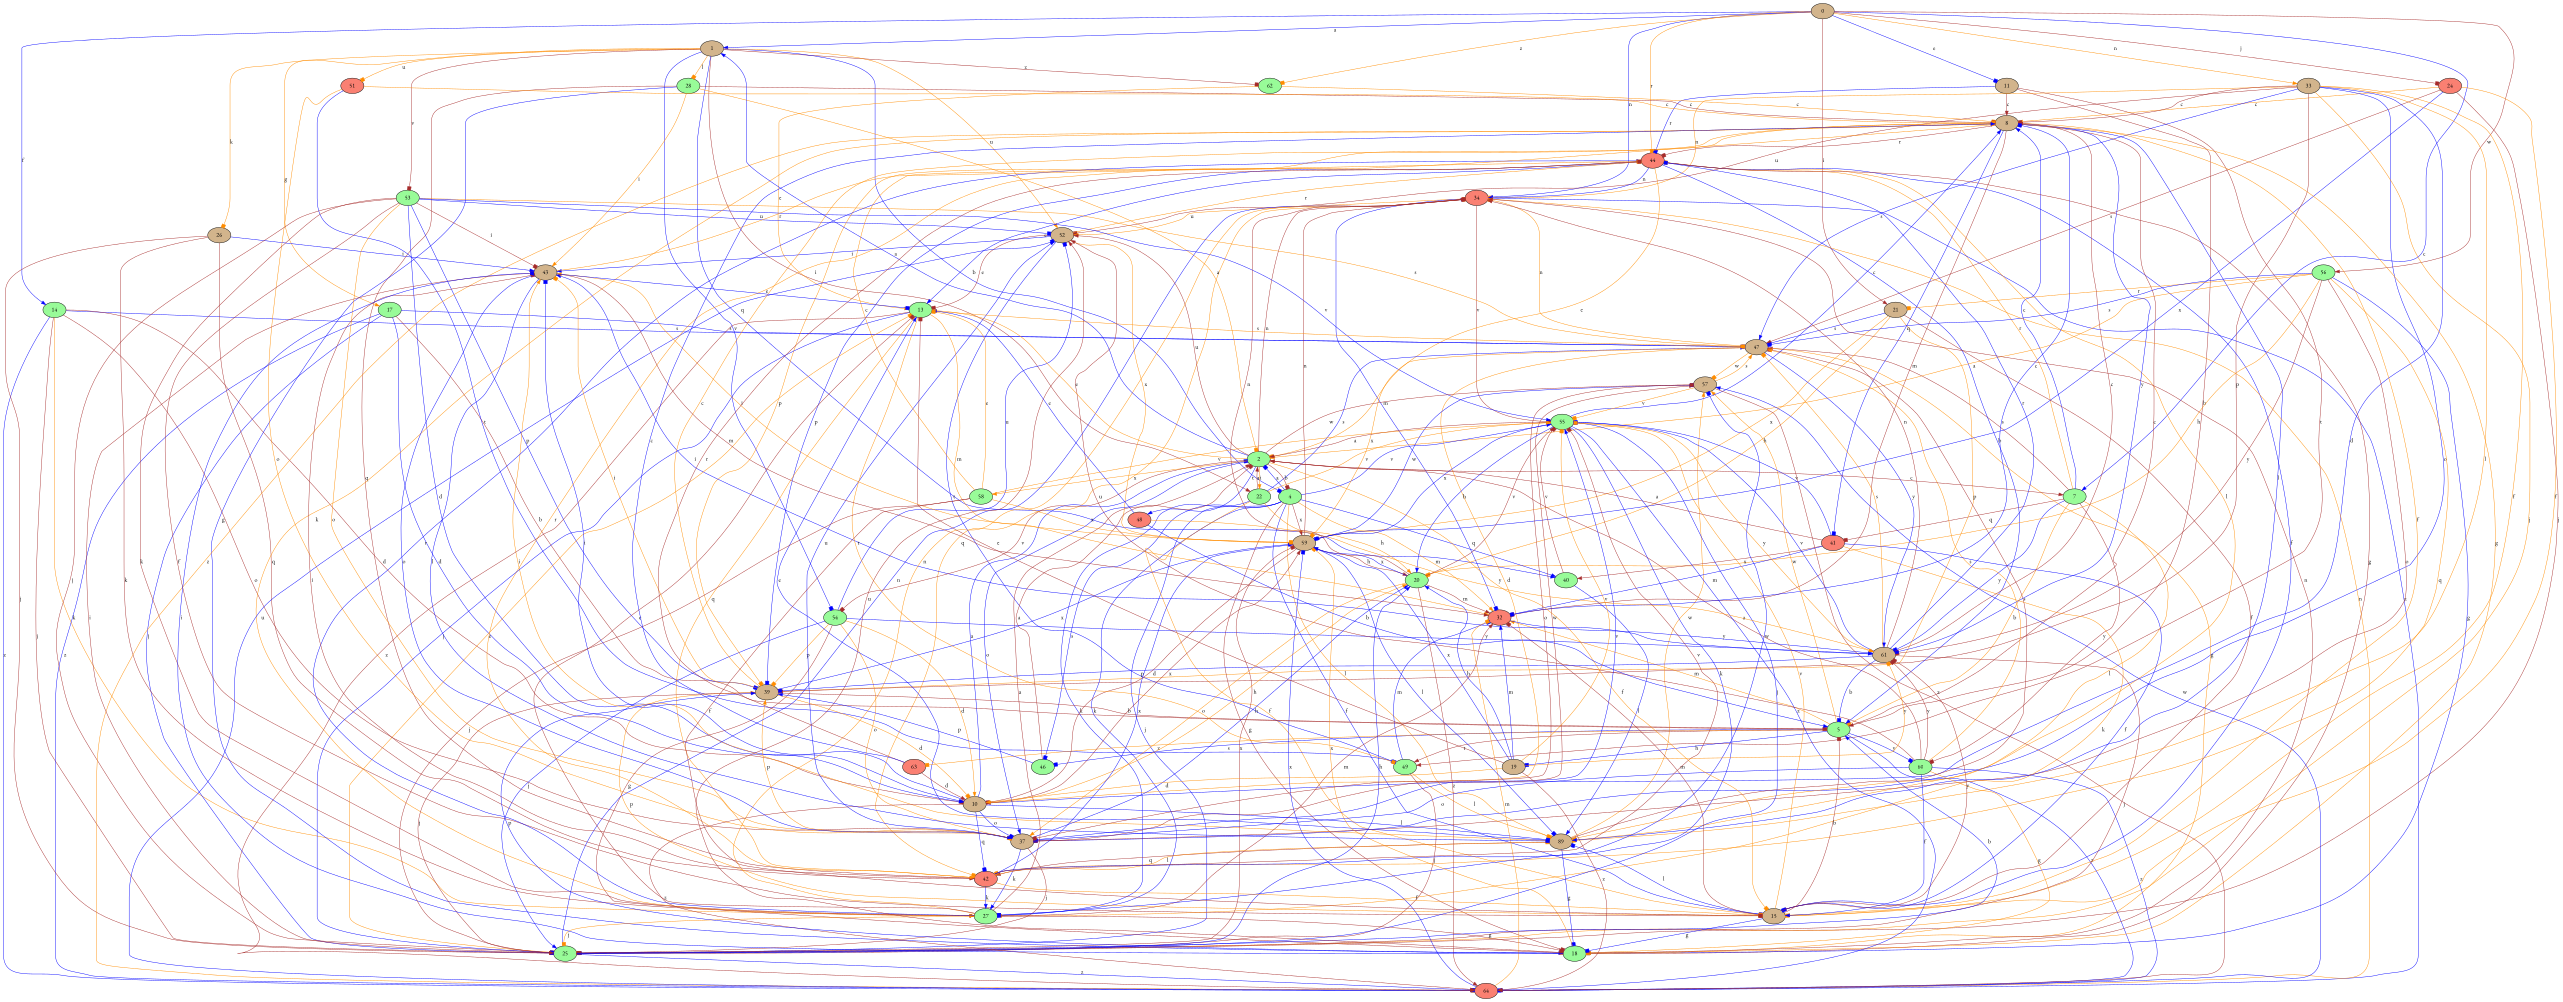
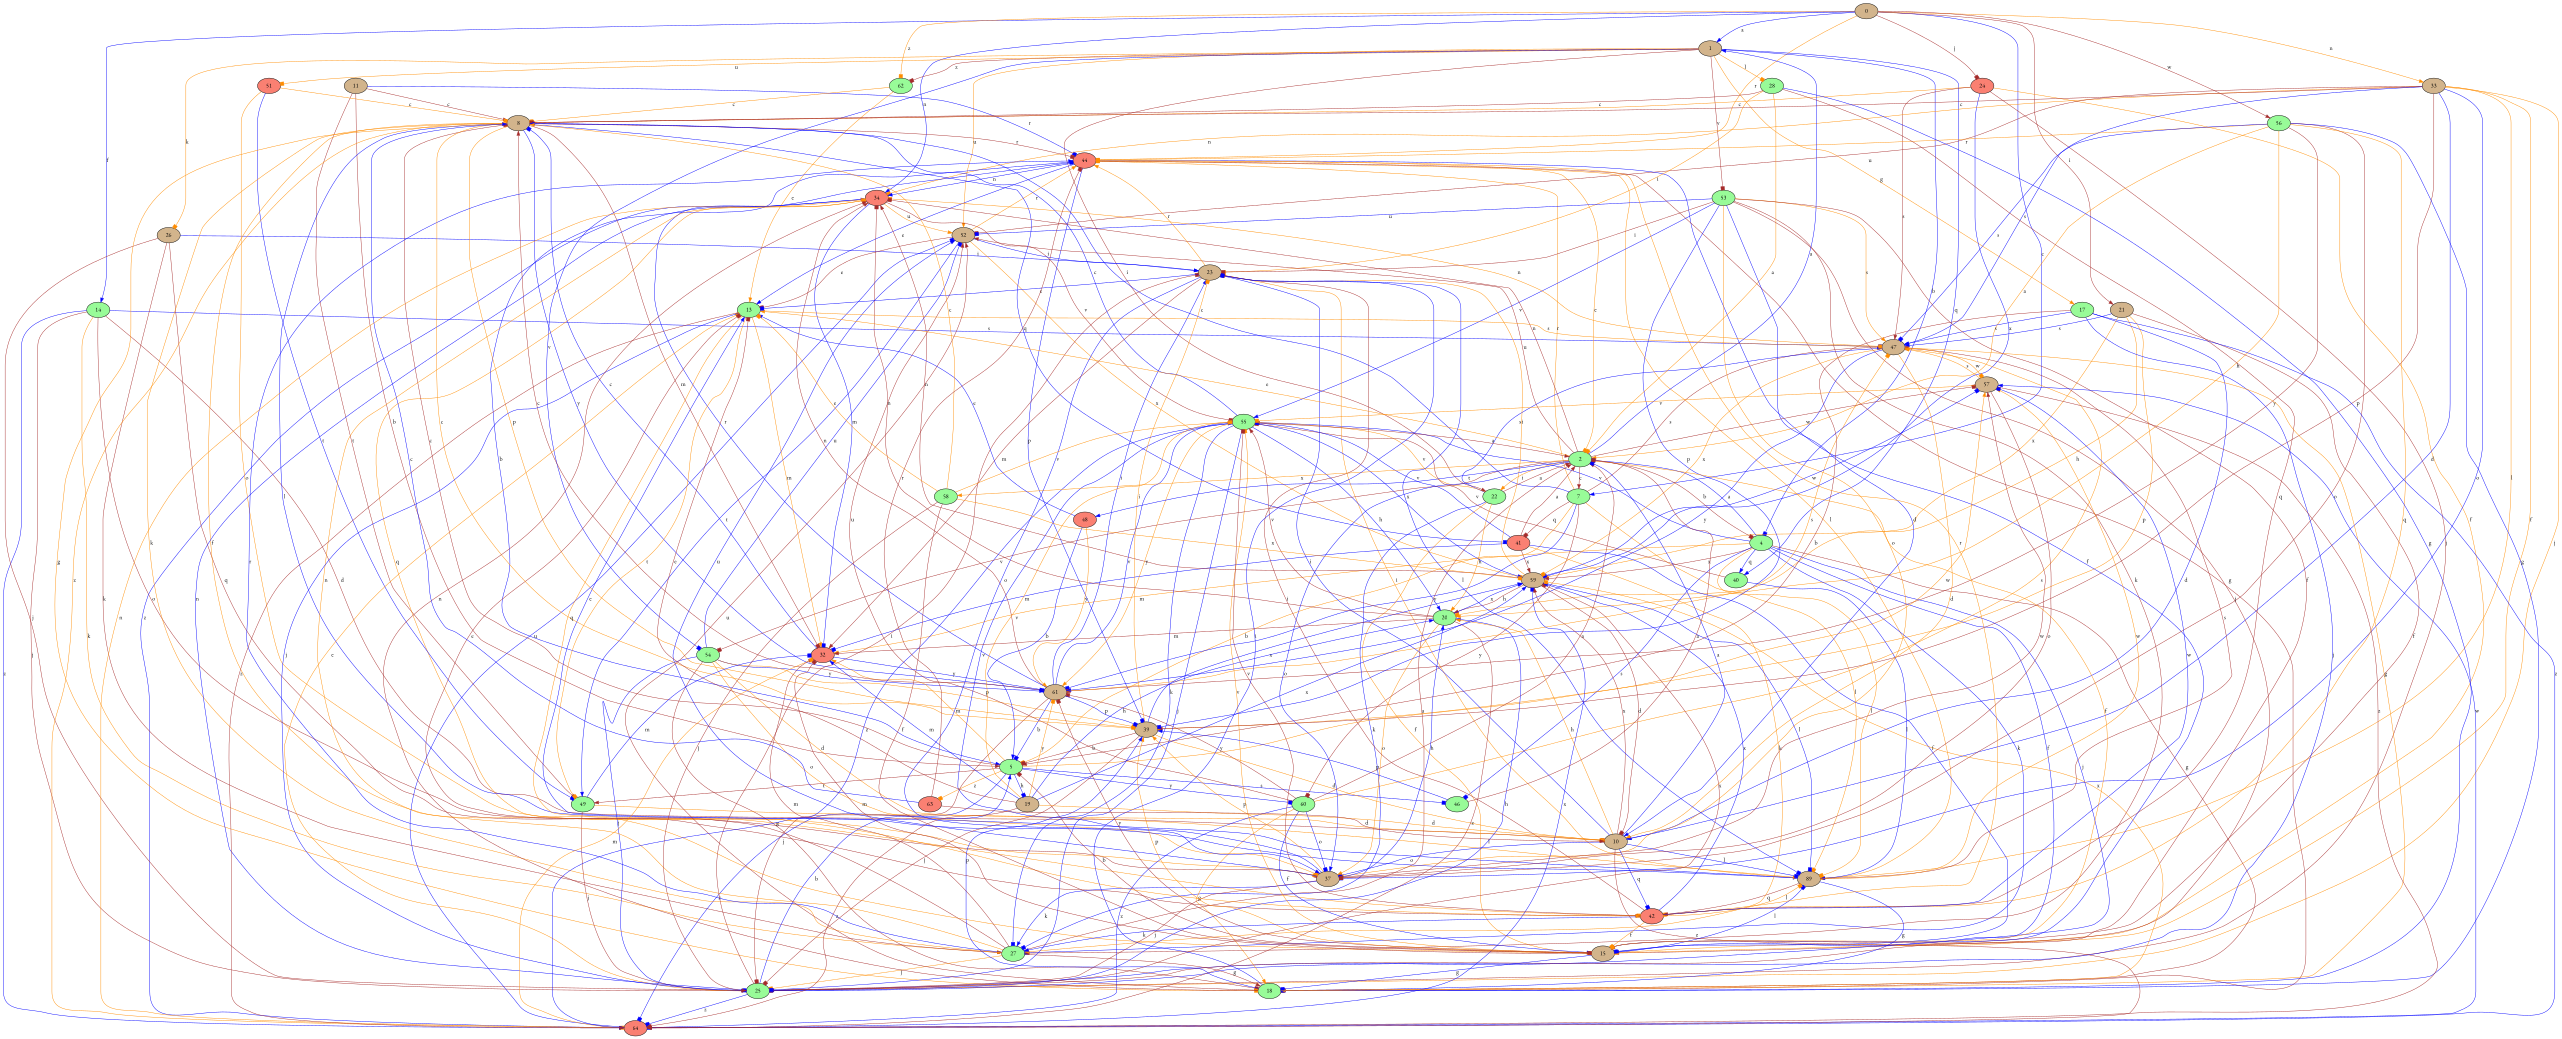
  strict digraph {
    fontname="EB Garamond"
    node [fillcolor=palegreen fontname="EB Garamond" style=filled]
    edge [arrowhead=normal color=blue fontname="EB Garamond"]
    0 [fillcolor=tan]
    1 [fillcolor=tan]
    7
    11 [fillcolor=tan]
    14
    21 [fillcolor=tan]
    24 [fillcolor=salmon]
    33 [fillcolor=tan]
    34 [fillcolor=salmon]
    44 [fillcolor=salmon]
    56
    62
    4
    17
    22
    26 [fillcolor=tan]
    28
    40
    51 [fillcolor=salmon]
    52 [fillcolor=tan]
    53
    54
    n23 [fillcolor=tan label=89]
    5
    8 [fillcolor=tan]
    60
    41 [fillcolor=salmon]
    47 [fillcolor=tan]
    61 [fillcolor=tan]
    49
    37 [fillcolor=tan]
    25
    27
    64 [fillcolor=salmon]
    10 [fillcolor=tan]
    15 [fillcolor=tan]
    59 [fillcolor=tan]
    39 [fillcolor=tan]
    20
    32 [fillcolor=salmon]
    55
    42 [fillcolor=salmon]
    2
    13
    18
    46
-   23 [fillcolor=tan label=43]
+   23 [fillcolor=tan]
    48 [fillcolor=salmon]
    57 [fillcolor=tan]
    58
    19 [fillcolor=tan]
    63 [fillcolor=salmon]
    0 -> 1 [label=a]
    0 -> 7 [label=c]
-   0 -> 11 [arrowhead=box label=e]
    0 -> 14 [label=f]
    0 -> 21 [color=brown label=i]
    0 -> 24 [arrowhead=box color=brown label=j]
    0 -> 33 [color=darkorange label=n]
    0 -> 34 [label=n]
    0 -> 44 [arrowhead=box color=darkorange label=r]
    0 -> 56 [color=brown label=w]
    0 -> 62 [arrowhead=box color=darkorange label=z]
    1 -> 62 [arrowhead=box color=brown label=z]
    1 -> 4 [arrowhead=box label=b]
    1 -> 17 [color=darkorange label=g]
    1 -> 22 [color=brown label=i]
    1 -> 26 [arrowhead=box color=darkorange label=k]
    1 -> 28 [arrowhead=box color=darkorange label=l]
    1 -> 40 [label=q]
    1 -> 51 [arrowhead=box color=darkorange label=u]
    1 -> 52 [color=darkorange label=u]
    1 -> 53 [arrowhead=box color=brown label=v]
    1 -> 54 [arrowhead=box label=v]
    7 -> 44 [arrowhead=box color=darkorange label=r]
    7 -> n23 [arrowhead=box color=darkorange label=l]
    7 -> 5 [arrowhead=box color=darkorange label=b]
    7 -> 8 [label=c]
    7 -> 60 [arrowhead=box color=brown label=y]
    7 -> 41 [arrowhead=box color=brown label=q]
    7 -> 47 [color=brown label=s]
    7 -> 61 [arrowhead=box label=y]
    11 -> 44 [arrowhead=box label=r]
    11 -> 5 [color=brown label=b]
    11 -> 8 [color=brown label=c]
    11 -> 49 [color=brown label=t]
    14 -> 47 [arrowhead=box label=s]
    14 -> 37 [arrowhead=box color=brown label=o]
    14 -> 25 [color=brown label=j]
    14 -> 27 [color=darkorange label=k]
    14 -> 64 [label=z]
    14 -> 10 [arrowhead=box color=brown label=d]
    21 -> 47 [label=s]
    21 -> 15 [color=brown label=f]
    21 -> 59 [color=darkorange label=x]
    21 -> 39 [arrowhead=box color=darkorange label=p]
    21 -> 20 [arrowhead=box color=darkorange label=h]
    24 -> 8 [color=darkorange label=c]
    24 -> 47 [color=brown label=s]
    24 -> 25 [color=brown label=j]
    24 -> 15 [color=darkorange label=f]
    24 -> 59 [arrowhead=box label=x]
    33 -> 34 [arrowhead=box color=darkorange label=n]
    33 -> 52 [arrowhead=box color=brown label=u]
    33 -> n23 [arrowhead=box color=darkorange label=l]
    33 -> 8 [arrowhead=box color=brown label=c]
    33 -> 47 [label=s]
    33 -> 37 [arrowhead=box label=o]
    33 -> 25 [arrowhead=box color=darkorange label=j]
    33 -> 10 [label=d]
    33 -> 15 [arrowhead=box color=darkorange label=f]
    33 -> 39 [color=brown label=p]
    34 -> 52 [color=darkorange label=u]
    34 -> 64 [label=z]
    34 -> 32 [arrowhead=box label=m]
    34 -> 55 [arrowhead=box color=brown label=v]
    34 -> 42 [arrowhead=box color=darkorange label=q]
    44 -> 34 [label=n]
    44 -> n23 [color=darkorange label=l]
    44 -> 5 [label=b]
    44 -> 15 [arrowhead=box label=f]
    44 -> 39 [arrowhead=box label=p]
    44 -> 2 [arrowhead=box color=darkorange label=e]
    44 -> 13 [label=e]
    44 -> 18 [arrowhead=box color=brown label=g]
-   56 -> 21 [arrowhead=box color=darkorange label=r]
+   56 -> 44 [arrowhead=box color=darkorange label=r]
    56 -> 47 [arrowhead=box label=s]
    56 -> 61 [arrowhead=box color=brown label=y]
    56 -> 37 [arrowhead=box color=brown label=o]
    56 -> 20 [color=darkorange label=h]
    56 -> 42 [arrowhead=box color=darkorange label=q]
    56 -> 2 [color=darkorange label=a]
    56 -> 18 [label=g]
    62 -> 8 [arrowhead=box color=darkorange label=c]
    62 -> 13 [color=darkorange label=e]
    4 -> 40 [label=q]
    4 -> n23 [arrowhead=box color=darkorange label=l]
    4 -> 25 [label=j]
    4 -> 27 [arrowhead=box label=k]
    4 -> 15 [arrowhead=box label=f]
    4 -> 59 [color=brown label=x]
    4 -> 32 [color=darkorange label=m]
    4 -> 55 [label=v]
    4 -> 2 [arrowhead=box label=a]
    4 -> 18 [arrowhead=box color=brown label=g]
    4 -> 46 [arrowhead=box label=s]
    17 -> 5 [color=brown label=b]
    17 -> 47 [label=s]
    17 -> 25 [arrowhead=box label=j]
    17 -> 64 [arrowhead=box label=z]
    17 -> 10 [label=d]
    22 -> 47 [label=s]
    22 -> 27 [arrowhead=box label=k]
    22 -> 15 [arrowhead=box color=darkorange label=f]
    22 -> 20 [color=darkorange label=h]
    22 -> 55 [color=darkorange label=v]
    22 -> 2 [color=brown label=a]
    26 -> 25 [color=brown label=j]
    26 -> 27 [color=brown label=k]
    26 -> 42 [color=brown label=q]
    26 -> 23 [label=i]
    28 -> 8 [arrowhead=box color=brown label=c]
    28 -> 42 [color=brown label=q]
    28 -> 2 [arrowhead=box color=darkorange label=a]
    28 -> 18 [label=g]
    28 -> 23 [color=darkorange label=i]
    40 -> n23 [label=l]
    40 -> 55 [arrowhead=box color=brown label=v]
    51 -> 8 [arrowhead=box color=darkorange label=c]
    51 -> 49 [arrowhead=box label=t]
    51 -> 37 [color=darkorange label=o]
    52 -> 44 [color=darkorange label=r]
    52 -> 49 [label=t]
    52 -> 59 [arrowhead=box color=darkorange label=x]
    52 -> 13 [arrowhead=box color=brown label=e]
    52 -> 23 [label=i]
    53 -> 52 [arrowhead=box label=u]
    53 -> 47 [color=darkorange label=s]
    53 -> 37 [color=darkorange label=o]
    53 -> 25 [arrowhead=box color=brown label=j]
    53 -> 27 [color=brown label=k]
    53 -> 10 [label=d]
    53 -> 15 [arrowhead=box color=brown label=f]
    53 -> 39 [arrowhead=box label=p]
    53 -> 55 [label=v]
    53 -> 23 [arrowhead=box color=brown label=i]
    54 -> 52 [arrowhead=box label=u]
    54 -> 61 [label=y]
    54 -> 37 [arrowhead=box color=darkorange label=o]
    54 -> 25 [label=j]
    54 -> 10 [color=darkorange label=d]
    54 -> 39 [arrowhead=box color=darkorange label=p]
    54 -> 18 [arrowhead=box color=brown label=g]
    n23 -> 47 [arrowhead=box color=brown label=s]
    n23 -> 42 [color=brown label=q]
    n23 -> 13 [label=e]
    n23 -> 18 [arrowhead=box label=g]
    n23 -> 23 [color=darkorange label=i]
    n23 -> 57 [color=darkorange label=w]
    5 -> 8 [arrowhead=box color=brown label=c]
    5 -> 60 [arrowhead=box label=y]
    5 -> 49 [color=brown label=t]
    5 -> 64 [arrowhead=box label=z]
    5 -> 32 [color=darkorange label=m]
    5 -> 46 [arrowhead=box label=s]
    5 -> 57 [color=darkorange label=w]
    5 -> 19 [arrowhead=box label=h]
    5 -> 63 [arrowhead=box color=darkorange label=z]
    8 -> 44 [arrowhead=box color=brown label=r]
    8 -> n23 [label=l]
    8 -> 41 [arrowhead=box label=q]
    8 -> 61 [arrowhead=box label=y]
    8 -> 27 [color=darkorange label=k]
    8 -> 64 [arrowhead=box color=darkorange label=z]
    8 -> 15 [color=darkorange label=f]
    8 -> 39 [arrowhead=box color=darkorange label=p]
    8 -> 32 [arrowhead=box color=brown label=m]
    8 -> 18 [arrowhead=box color=darkorange label=g]
    60 -> 52 [color=brown label=u]
    60 -> 47 [color=darkorange label=s]
    60 -> 61 [arrowhead=box color=brown label=y]
    60 -> 37 [arrowhead=box label=o]
    60 -> 64 [label=z]
    60 -> 15 [label=f]
    60 -> 2 [color=brown label=a]
    60 -> 18 [color=darkorange label=g]
    41 -> 27 [color=darkorange label=k]
    41 -> 15 [label=f]
-   41 -> 40 [color=brown label=x]
+   41 -> 59 [color=brown label=x]
    41 -> 32 [arrowhead=box label=m]
    41 -> 55 [arrowhead=box label=v]
    41 -> 2 [color=brown label=a]
    47 -> 34 [arrowhead=box color=darkorange label=n]
    47 -> 61 [label=y]
    47 -> 10 [color=darkorange label=d]
    47 -> 59 [arrowhead=box color=darkorange label=x]
    47 -> 18 [color=darkorange label=g]
    47 -> 57 [arrowhead=box color=darkorange label=w]
    61 -> 34 [color=brown label=n]
    61 -> 44 [arrowhead=box label=r]
    61 -> 5 [arrowhead=box label=b]
    61 -> 8 [color=brown label=c]
    61 -> 47 [arrowhead=box color=darkorange label=s]
    61 -> 25 [arrowhead=box color=brown label=j]
    61 -> 39 [arrowhead=box label=p]
    61 -> 55 [arrowhead=box label=v]
    61 -> 23 [label=i]
    49 -> n23 [color=darkorange label=l]
    49 -> 25 [color=brown label=j]
    49 -> 32 [arrowhead=box label=m]
    37 -> 52 [label=u]
    37 -> 25 [arrowhead=box color=brown label=j]
    37 -> 27 [label=k]
    37 -> 39 [color=darkorange label=p]
    37 -> 20 [label=h]
    37 -> 55 [label=v]
    37 -> 57 [color=brown label=w]
    25 -> 34 [label=n]
    25 -> 5 [label=b]
    25 -> 64 [arrowhead=box label=z]
    25 -> 59 [arrowhead=box color=brown label=x]
    25 -> 20 [label=h]
    25 -> 13 [arrowhead=box color=darkorange label=e]
    25 -> 23 [arrowhead=box color=brown label=i]
    27 -> 34 [arrowhead=box color=darkorange label=n]
    27 -> 44 [label=r]
    27 -> 25 [arrowhead=box color=darkorange label=j]
    27 -> 32 [color=brown label=m]
    27 -> 2 [color=brown label=a]
    27 -> 13 [arrowhead=box color=brown label=e]
    27 -> 18 [color=brown label=g]
    64 -> 34 [color=darkorange label=n]
    64 -> 52 [arrowhead=box label=u]
    64 -> 59 [arrowhead=box label=x]
    64 -> 32 [arrowhead=box color=darkorange label=m]
    64 -> 57 [label=w]
    10 -> n23 [arrowhead=box label=l]
    10 -> 37 [arrowhead=box label=o]
    10 -> 64 [color=brown label=z]
    10 -> 59 [color=brown label=x]
    10 -> 20 [color=darkorange label=h]
    10 -> 42 [arrowhead=box label=q]
    10 -> 2 [arrowhead=box label=a]
    10 -> 23 [arrowhead=box label=i]
    15 -> n23 [arrowhead=box label=l]
    15 -> 5 [arrowhead=box color=brown label=b]
    15 -> 61 [arrowhead=box color=brown label=y]
    15 -> 39 [color=darkorange label=p]
    15 -> 32 [arrowhead=box color=brown label=m]
    15 -> 55 [arrowhead=box color=darkorange label=v]
    15 -> 18 [arrowhead=box label=g]
    59 -> 34 [color=brown label=n]
    59 -> n23 [arrowhead=box label=l]
    59 -> 10 [arrowhead=box color=brown label=d]
    59 -> 20 [color=brown label=h]
    59 -> 23 [color=darkorange label=i]
    59 -> 57 [arrowhead=box label=w]
    39 -> 5 [arrowhead=box color=brown label=b]
    39 -> 8 [color=darkorange label=c]
    39 -> 25 [arrowhead=box color=brown label=j]
    39 -> 10 [arrowhead=box color=darkorange label=d]
    39 -> 59 [label=x]
    39 -> 23 [arrowhead=box color=darkorange label=i]
    20 -> 34 [arrowhead=box color=brown label=n]
    20 -> 37 [color=darkorange label=o]
    20 -> 64 [color=brown label=z]
    20 -> 59 [label=x]
    20 -> 32 [color=brown label=m]
    20 -> 55 [color=brown label=v]
    32 -> 8 [arrowhead=box label=c]
    32 -> 61 [label=y]
    55 -> 8 [label=c]
    55 -> 61 [color=darkorange label=y]
-   25 -> 55 [arrowhead=box label=j]
+   55 -> 25 [arrowhead=box label=j]
    55 -> 27 [arrowhead=box label=k]
    55 -> 64 [label=z]
    55 -> 59 [label=x]
    55 -> 20 [label=h]
    55 -> 2 [color=brown label=a]
    42 -> 44 [arrowhead=box color=darkorange label=r]
    42 -> n23 [arrowhead=box color=darkorange label=l]
    42 -> 27 [label=k]
    42 -> 15 [arrowhead=box color=darkorange label=f]
    42 -> 59 [label=x]
    42 -> 55 [arrowhead=box color=brown label=v]
    42 -> 23 [arrowhead=box color=brown label=i]
    42 -> 57 [arrowhead=box label=w]
    2 -> 1 [label=a]
    2 -> 7 [color=brown label=c]
    2 -> 34 [arrowhead=box color=brown label=n]
    2 -> 4 [arrowhead=box color=brown label=b]
    2 -> 22 [color=darkorange label=i]
    2 -> 52 [color=brown label=u]
    2 -> 54 [arrowhead=box color=brown label=v]
    2 -> 37 [label=o]
    2 -> 15 [arrowhead=box color=darkorange label=f]
    2 -> 13 [color=darkorange label=e]
    2 -> 48 [label=t]
    2 -> 57 [arrowhead=box color=brown label=w]
    2 -> 58 [color=darkorange label=x]
    13 -> 47 [arrowhead=box color=darkorange label=s]
    13 -> 49 [arrowhead=box color=darkorange label=t]
    13 -> 25 [arrowhead=box label=j]
    13 -> 64 [color=brown label=z]
    13 -> 32 [color=darkorange label=m]
    13 -> 42 [color=darkorange label=q]
    18 -> 34 [color=brown label=n]
    18 -> 52 [color=brown label=u]
    18 -> 59 [arrowhead=box color=darkorange label=x]
    18 -> 39 [label=p]
    18 -> 23 [arrowhead=box label=i]
    46 -> 39 [label=p]
    46 -> 2 [arrowhead=box color=brown label=a]
    23 -> 44 [color=darkorange label=r]
    23 -> n23 [arrowhead=box label=l]
    23 -> 37 [label=o]
    23 -> 32 [color=brown label=m]
    23 -> 13 [arrowhead=box label=e]
    48 -> 5 [label=b]
    48 -> 61 [color=darkorange label=y]
    48 -> 13 [label=e]
    57 -> 47 [color=darkorange label=s]
    57 -> 37 [arrowhead=box color=brown label=o]
    57 -> 64 [color=brown label=z]
    57 -> 55 [arrowhead=box color=darkorange label=v]
    58 -> 8 [color=darkorange label=c]
    58 -> 25 [color=brown label=j]
    58 -> 15 [arrowhead=box color=brown label=f]
    58 -> 59 [arrowhead=box color=darkorange label=x]
    58 -> 55 [color=darkorange label=v]
    58 -> 13 [arrowhead=box color=darkorange label=e]
    19 -> 61 [arrowhead=box color=darkorange label=y]
    19 -> 64 [color=brown label=z]
    19 -> 10 [color=darkorange label=d]
    19 -> 59 [label=x]
    19 -> 20 [label=h]
    19 -> 32 [label=m]
    19 -> 55 [arrowhead=box color=darkorange label=v]
    19 -> 13 [arrowhead=box color=brown label=e]
    63 -> 44 [arrowhead=box color=brown label=r]
    63 -> 8 [label=c]
    63 -> 10 [color=brown label=d]
  }
